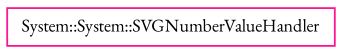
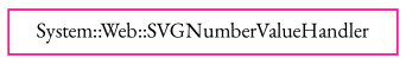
  digraph {
    rankdir=LR
    fontname="EB Garamond"
-   n1 [color=deeppink fillcolor=white fontname="EB Garamond" fontsize=10 height=0.2 label="System::System::SVGNumberValueHandler" shape=record style=filled width=0.4]
+   n1 [color=deeppink fillcolor=white fontname="EB Garamond" fontsize=10 height=0.2 label="System::Web::SVGNumberValueHandler" shape=record style=filled width=0.4]
  }
